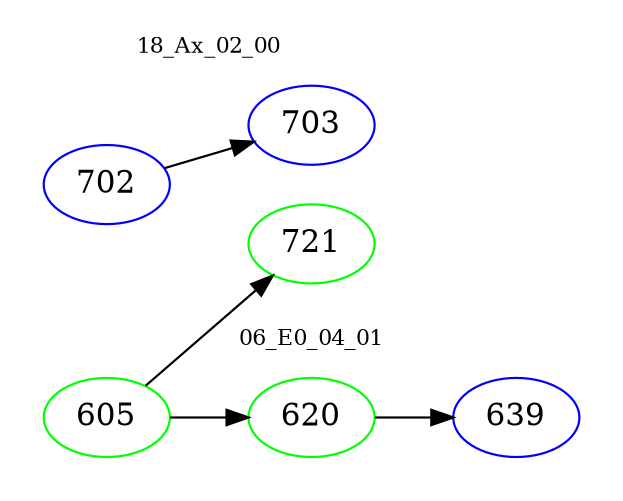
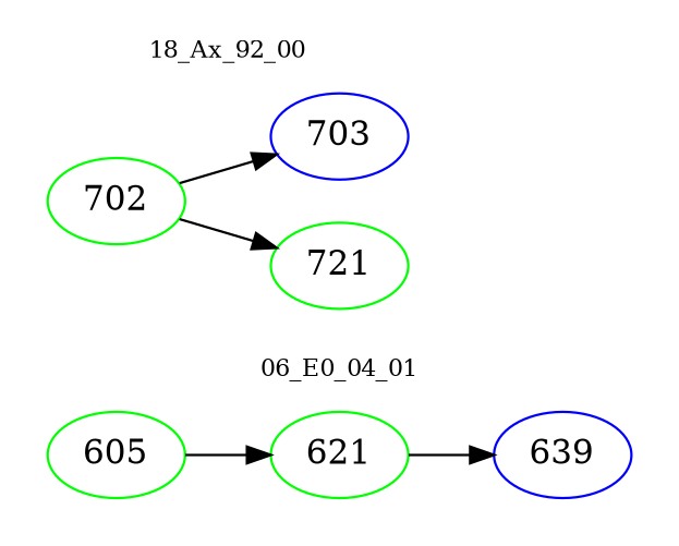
  digraph {
    rankdir=LR
    node [color=green]
    edge [color=black]
-   n1 [color=blue label=702]
+   n1 [label=702]
    n2 [color=blue label=703]
    n3 [label=721]
-   n4 [label=620]
+   n4 [label=621]
    n5 [label=605]
    n6 [color=blue label=639]
    subgraph cluster_1 {
      color=white
      fontsize=10
-     label="18_Ax_02_00"
+     label="18_Ax_92_00"
      n1
      n2
      n3
    }
    subgraph cluster_2 {
      color=white
      fontsize=10
      label="06_E0_04_01"
      n4
      n5
      n6
    }
    n1 -> n2
-   n5 -> n3
+   n1 -> n3
    n4 -> n6
    n5 -> n4
  }
